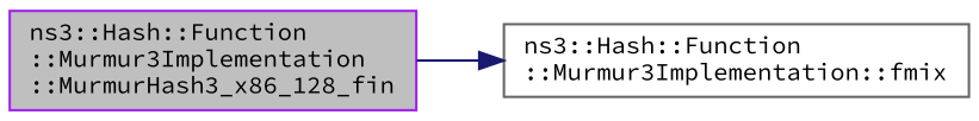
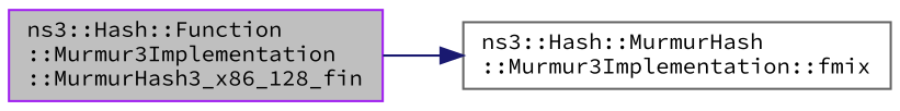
  digraph {
    rankdir=LR
    fontname="Source Code Pro"
    node [fontname="Source Code Pro" fontsize=10 shape=record style=filled]
    n1 [color=purple fillcolor=grey75 fontcolor=black height=0.2 label="ns3::Hash::Function\l::Murmur3Implementation\l::MurmurHash3_x86_128_fin" width=0.4]
-   n2 [color=gray40 fillcolor=white height=0.2 label="ns3::Hash::Function\l::Murmur3Implementation::fmix" width=0.4]
+   n2 [color=gray40 fillcolor=white height=0.2 label="ns3::Hash::MurmurHash\l::Murmur3Implementation::fmix" width=0.4]
    n1 -> n2 [color=midnightblue fontname="Source Code Pro" fontsize=10 labelfontname=Helvetica labelfontsize=10 style=solid]
  }
